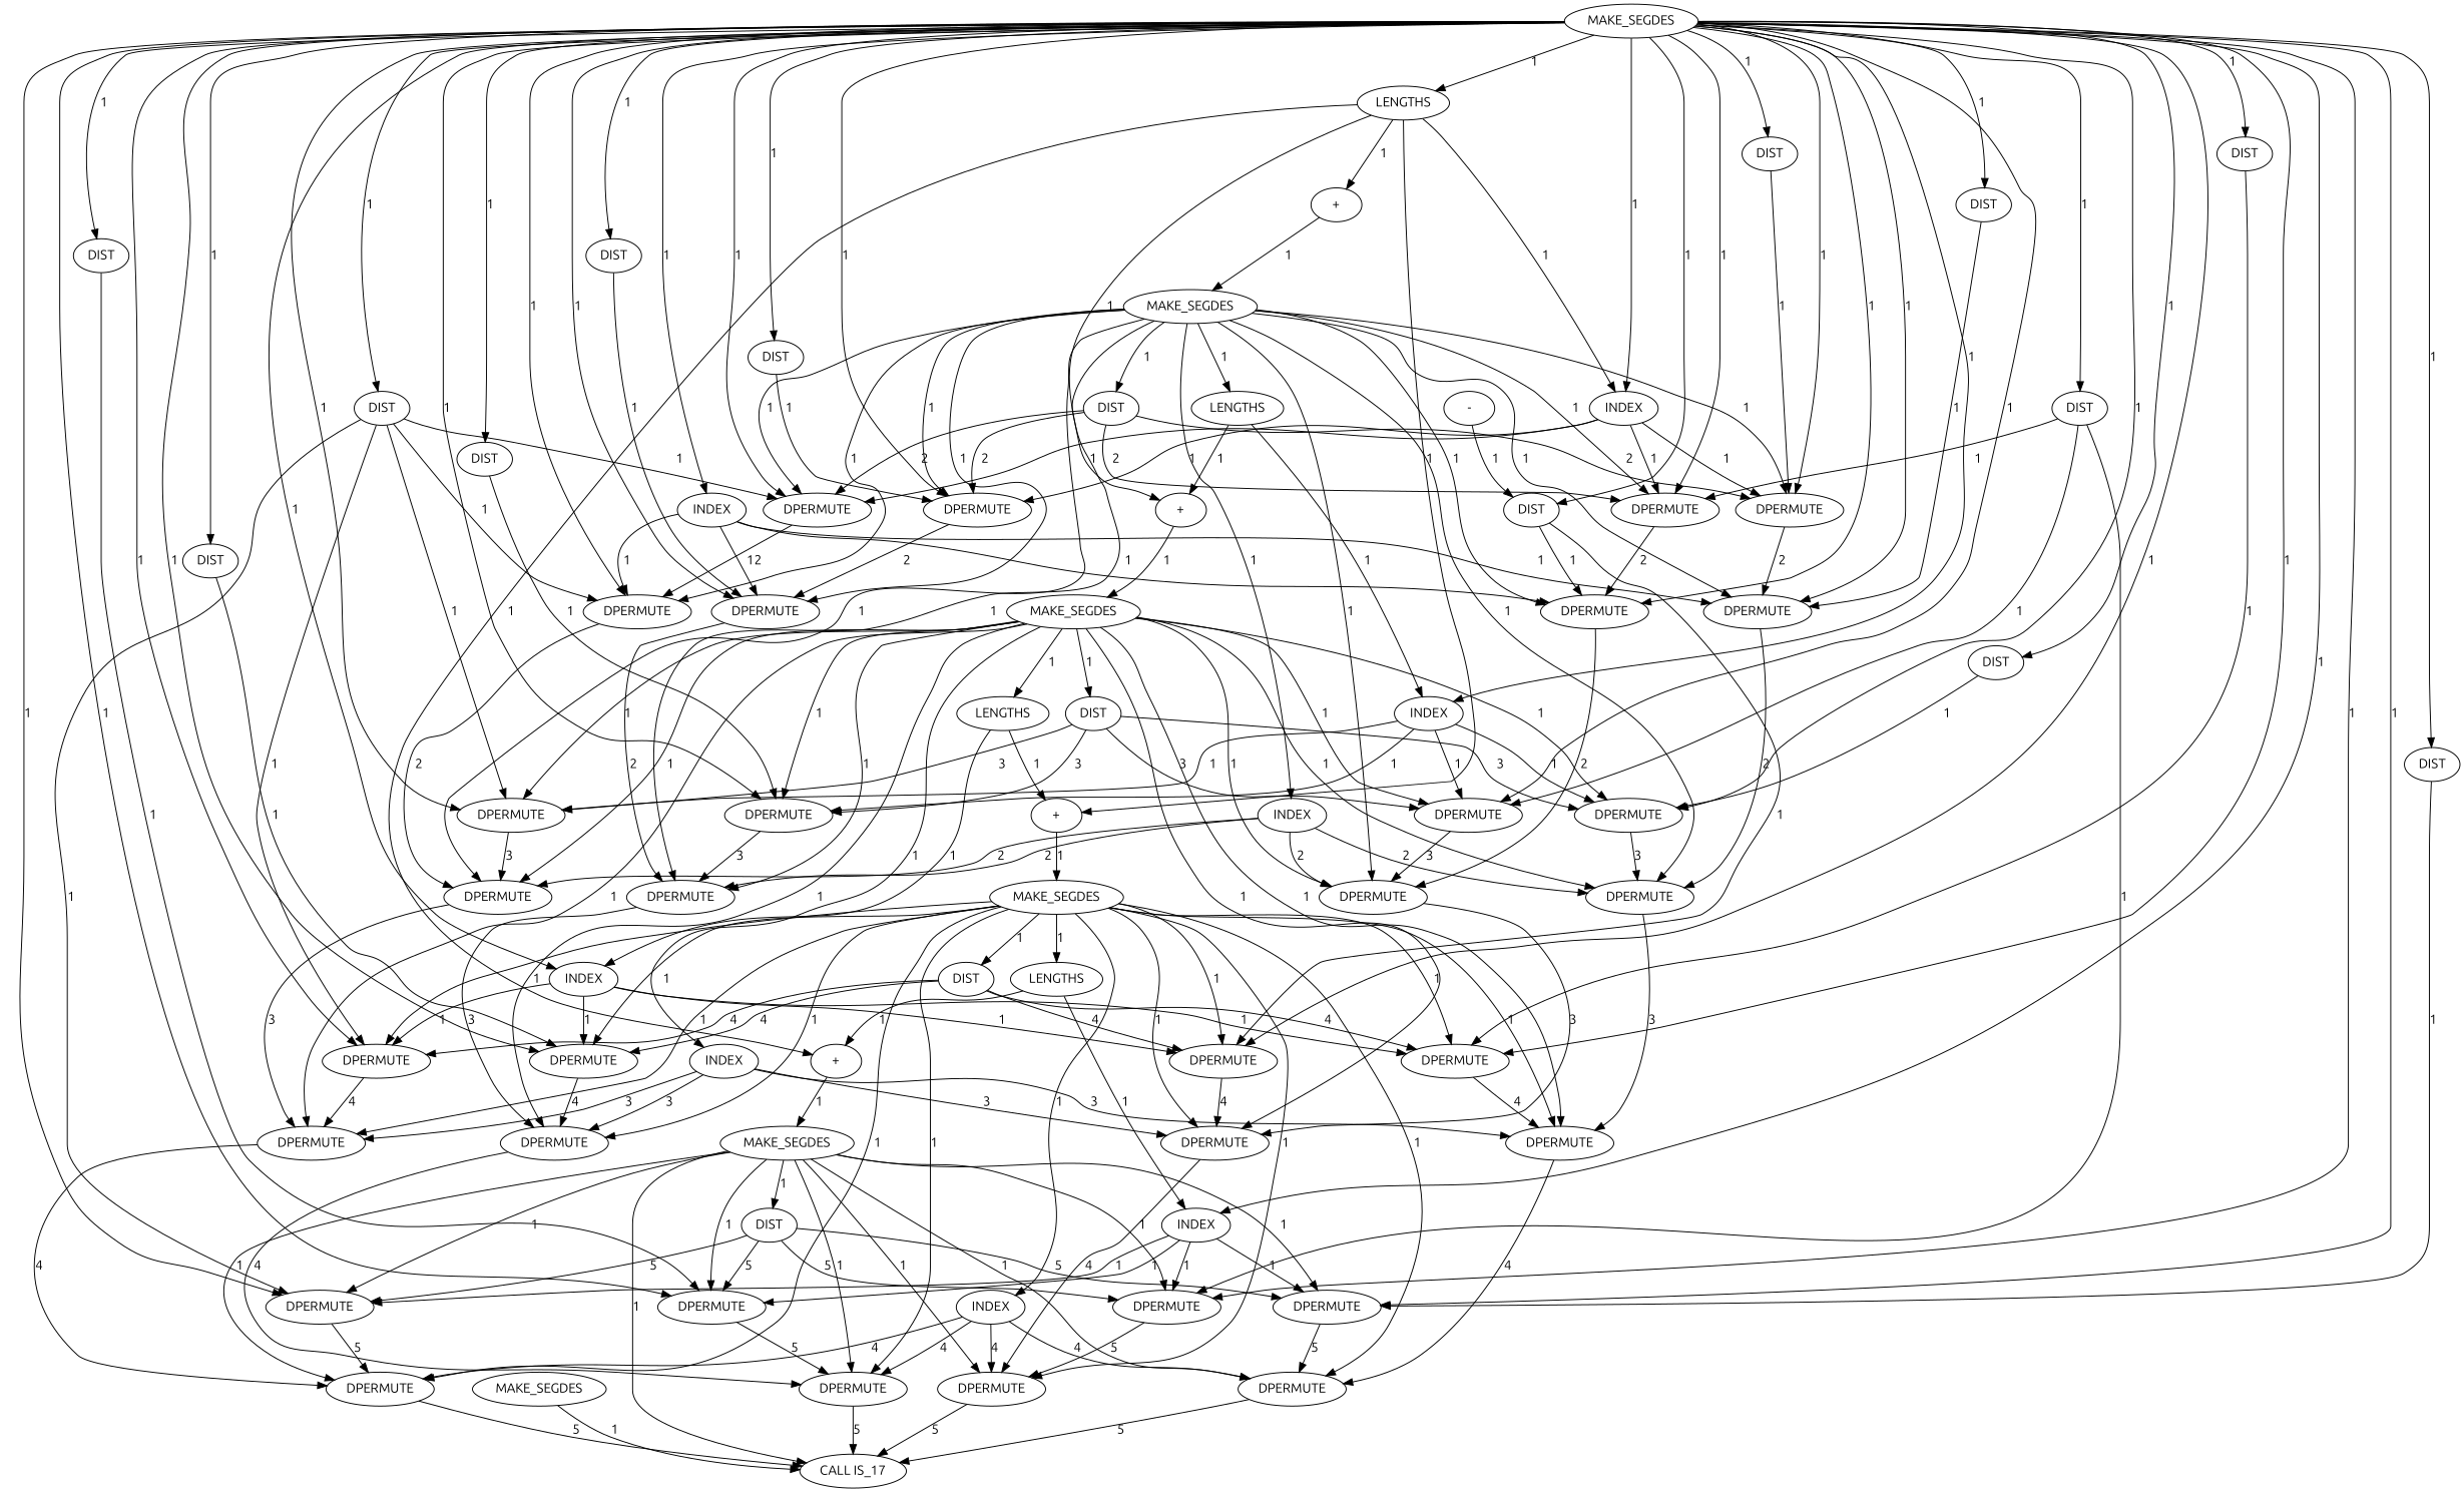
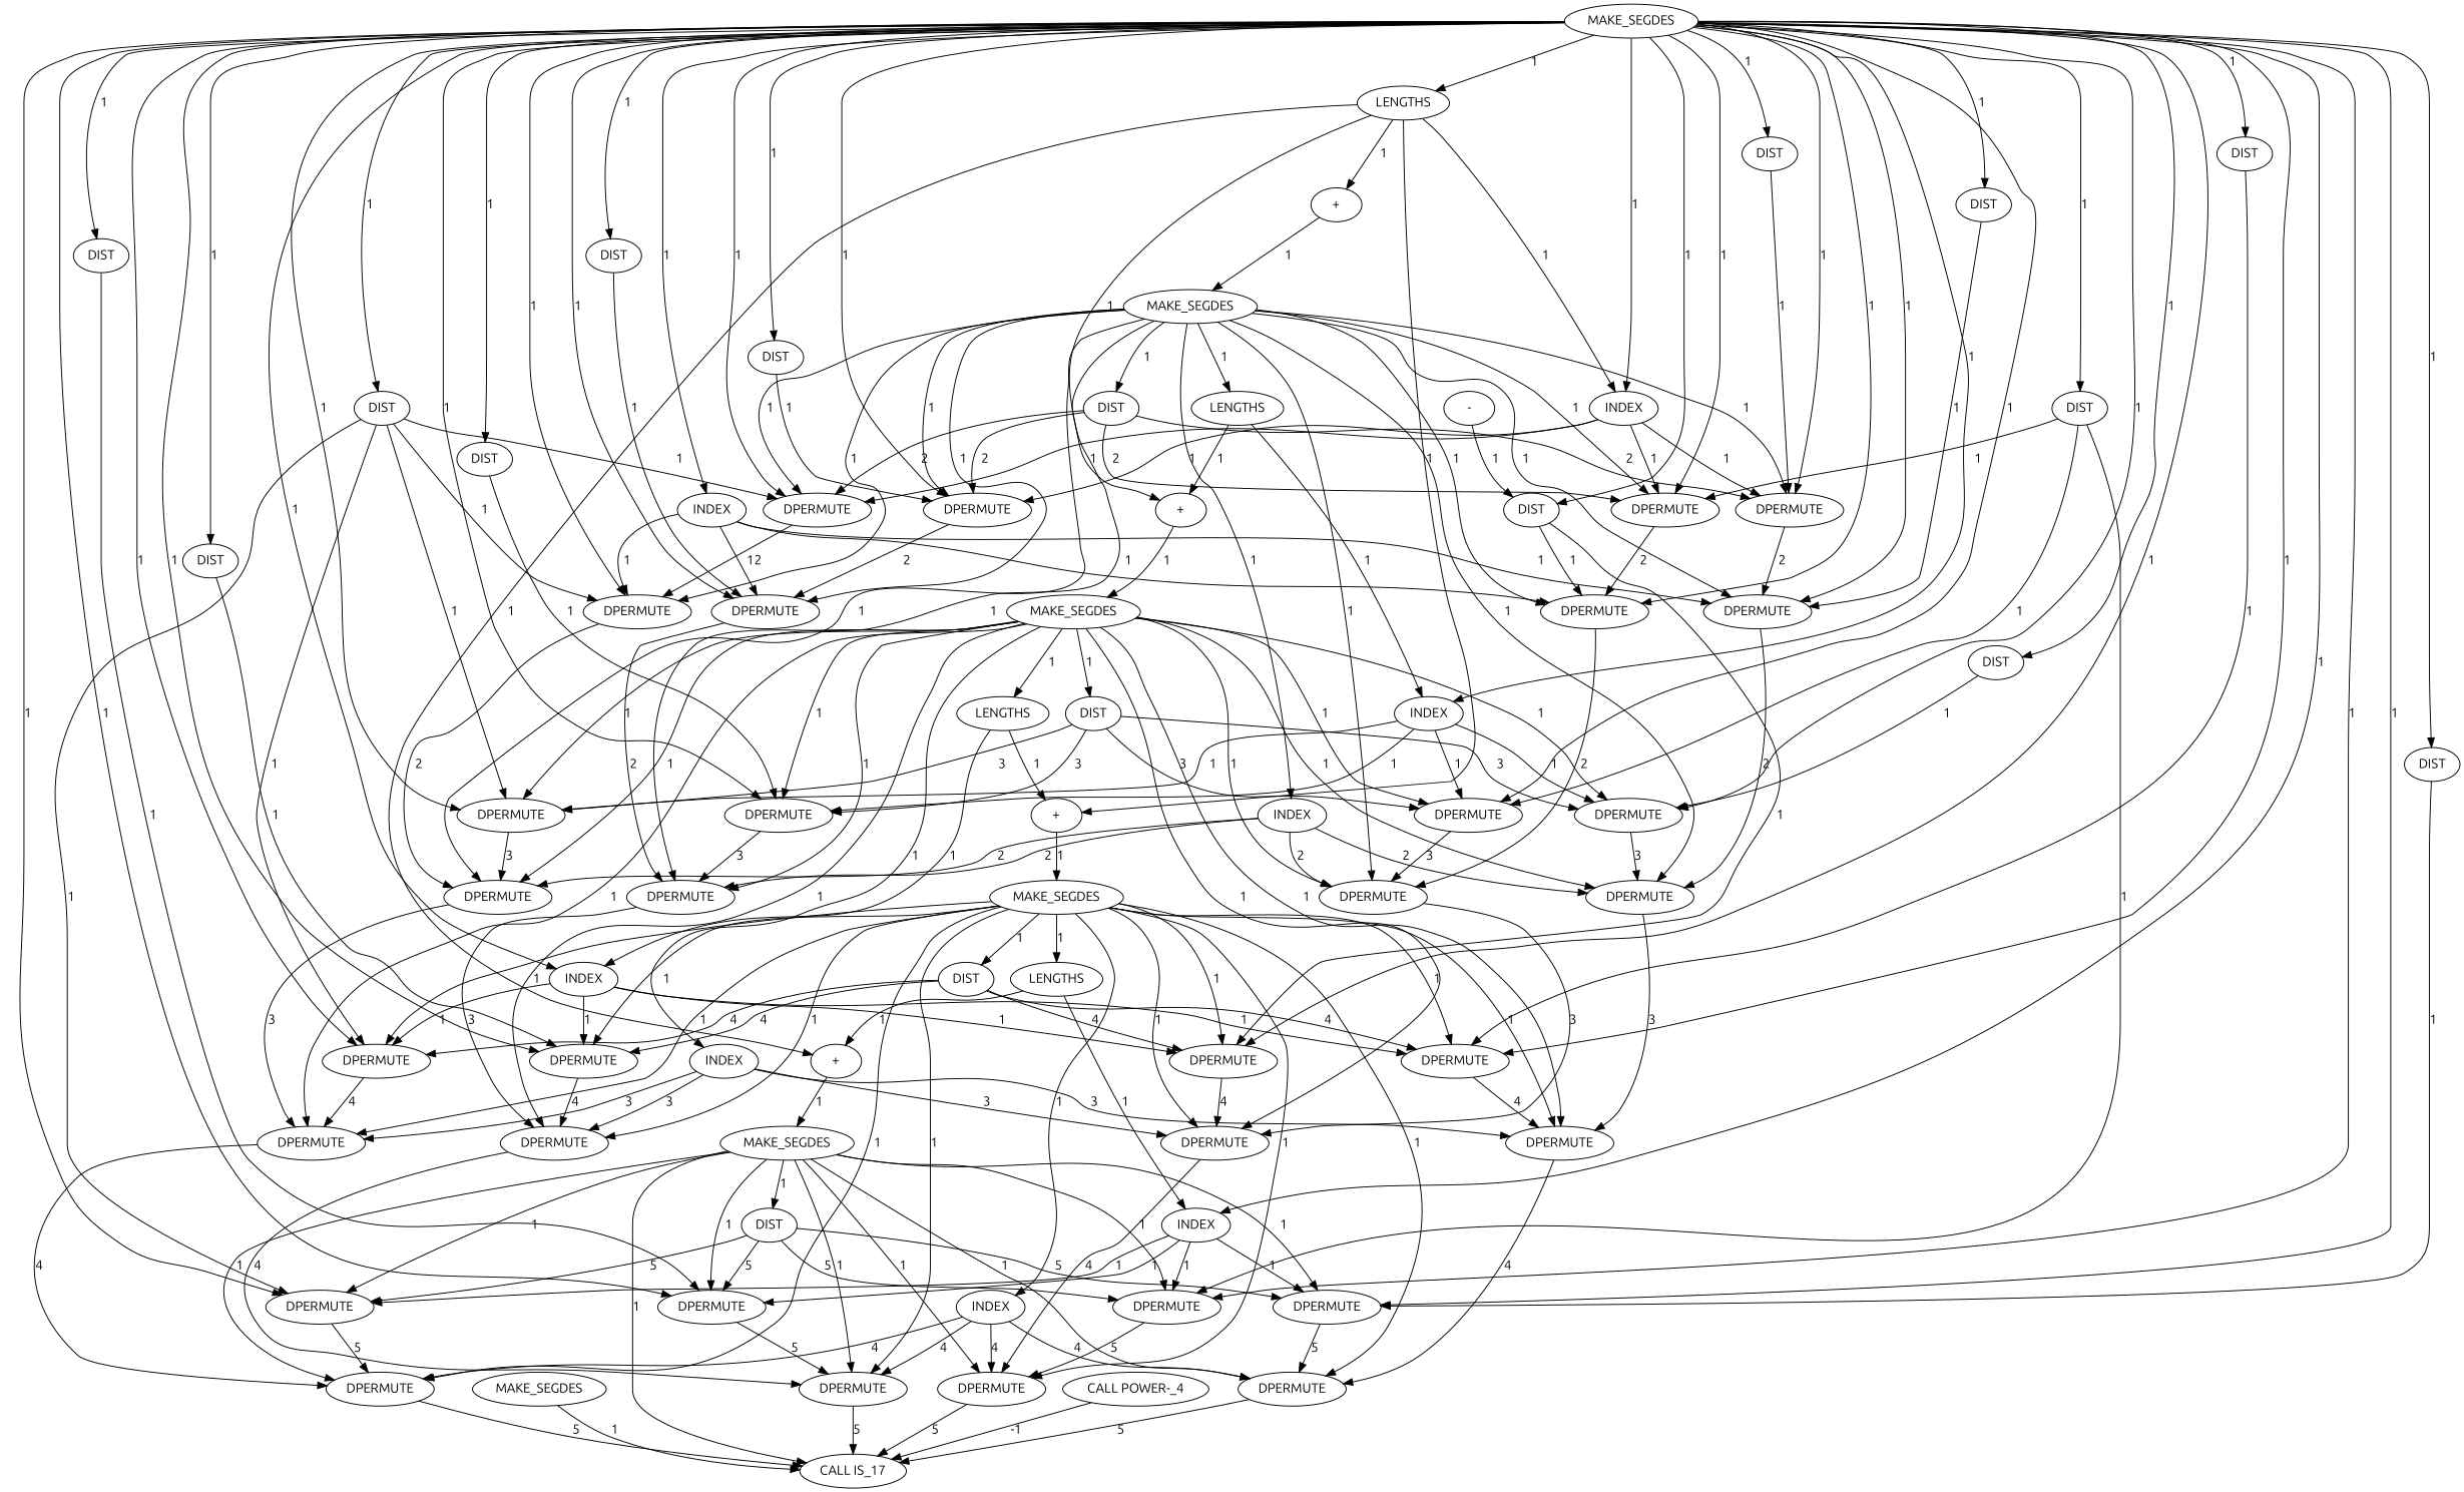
  digraph {
    fontname=Ubuntu
    node [cost=301 fontname=Ubuntu]
    edge [cost=1 fontname=Ubuntu]
    n1 [cost=3182 label=DIST]
    n2 [cost=215 label=DPERMUTE]
    n3 [cost=129 label=DIST]
    n4 [label=DPERMUTE]
    n5 [cost=3526 label=DPERMUTE]
    n6 [label=DPERMUTE]
    n7 [label=DPERMUTE]
    n8 [cost=3440 label=MAKE_SEGDES]
    n9 [label=DPERMUTE]
    n10 [cost=473 label=DPERMUTE]
    n11 [label=DPERMUTE]
    n12 [cost=1419 label=DPERMUTE]
    n13 [cost=3440 label=DPERMUTE]
    n14 [cost=516 label=INDEX]
    n15 [label=DPERMUTE]
    n16 [cost=645 label=DPERMUTE]
    n17 [cost=3913 label=DPERMUTE]
    n18 [cost=344 label=DPERMUTE]
    n19 [label=DPERMUTE]
    n20 [cost=172 label=DIST]
    n21 [cost=86 label=LENGTHS]
    n22 [cost=3913 label=DPERMUTE]
    n23 [cost=14061 label=MAKE_SEGDES]
    n24 [cost=0 label="CALL IS_17"]
    n25 [cost=86 label=MAKE_SEGDES]
    n26 [label=DPERMUTE]
    n27 [cost=3225 label=DPERMUTE]
    n28 [cost=258 label=DPERMUTE]
    n29 [cost=4902 label=DPERMUTE]
    n30 [cost=559 label=INDEX]
    n31 [cost=215 label=LENGTHS]
    n32 [cost=3526 label=DPERMUTE]
    n33 [cost=129 label=DIST]
    n34 [cost=602 label=DPERMUTE]
    n35 [label=DPERMUTE]
    n36 [label=DPERMUTE]
+   n37 [cost=0 label="CALL POWER-_4"]
    n38 [cost=86 label=MAKE_SEGDES]
    n39 [cost=86 label=DIST]
    n40 [cost=129 label=DPERMUTE]
    n41 [cost=215 label=DPERMUTE]
    n42 [cost=3139 label=DPERMUTE]
    n43 [cost=8041 label=DPERMUTE]
    n44 [cost=43 label=DIST]
    n45 [cost=129 label=LENGTHS]
    n46 [cost=3913 label=INDEX]
    n47 [cost=172 label="+"]
    n48 [cost=559 label=INDEX]
    n49 [cost=5590 label=MAKE_SEGDES]
    n50 [cost=43 label=DIST]
    n51 [cost=129 label=DIST]
    n52 [cost=172 label=DIST]
    n53 [cost=172 label=LENGTHS]
    n54 [label=DPERMUTE]
    n55 [cost=1849 label=INDEX]
    n56 [cost=3139 label=DPERMUTE]
    n57 [cost=86 label=DIST]
    n58 [cost=43 label=DIST]
    n59 [cost=430 label=INDEX]
    n60 [cost=172 label=DIST]
    n61 [cost=1548 label=DIST]
    n62 [cost=344 label=INDEX]
    n63 [cost=43 label=DIST]
    n64 [cost=215 label=DPERMUTE]
    n65 [cost=86 label=DIST]
    n66 [cost=3612 label=DPERMUTE]
    n67 [cost=172 label=DIST]
    n68 [cost=688 label="+"]
    n69 [cost=172 label="+"]
    n70 [cost=129 label="+"]
    n71 [cost=172 label=MAKE_SEGDES]
    n72 [cost=387 label=INDEX]
    n73 [cost=3741 label=DIST]
    n74 [cost=645 label="-"]
    n1 -> n2 [label=1]
    n2 -> n28 [cost=4 label=4]
    n3 -> n4 [label=1]
    n3 -> n5 [label=1]
    n4 -> n9 [cost=2 label=2]
    n5 -> n35 [cost=4 label=4]
    n6 -> n7 [cost=4 label=4]
    n7 -> n24 [cost=5 label=5]
    n8 -> n4 [label=1]
    n8 -> n9 [label=1]
    n8 -> n10 [label=1]
    n8 -> n11 [label=1]
    n8 -> n12 [label=1]
    n8 -> n13 [label=1]
    n8 -> n14 [label=1]
    n8 -> n15 [label=1]
    n8 -> n16 [label=1]
    n8 -> n17 [label=1]
    n8 -> n18 [label=1]
    n8 -> n19 [label=1]
    n8 -> n20 [label=1]
    n8 -> n21 [label=1]
    n8 -> n22 [label=1]
    n9 -> n35 [cost=3 label=3]
    n10 -> n16 [cost=2 label=2]
    n11 -> n15 [cost=2 label=2]
    n12 -> n10 [cost=2 label=2]
    n13 -> n4 [cost=2 label=2]
    n14 -> n9 [cost=2 label=2]
    n14 -> n15 [cost=2 label=2]
    n14 -> n16 [cost=2 label=2]
    n14 -> n18 [cost=2 label=2]
    n15 -> n6 [cost=3 label=3]
    n16 -> n34 [cost=3 label=3]
    n17 -> n11 [cost=2 label=2]
    n18 -> n28 [cost=3 label=3]
    n19 -> n22 [cost=2 label=2]
    n20 -> n12 [cost=2 label=2]
    n20 -> n13 [cost=2 label=2]
    n20 -> n17 [cost=2 label=2]
    n20 -> n19 [cost=2 label=2]
    n21 -> n62 [label=1]
    n21 -> n69 [label=1]
    n22 -> n18 [cost=2 label=2]
    n23 -> n24 [label=1]
    n25 -> n2 [label=1]
    n25 -> n5 [label=1]
    n25 -> n6 [label=1]
    n25 -> n7 [label=1]
    n25 -> n26 [label=1]
    n25 -> n27 [label=1]
    n25 -> n28 [label=1]
    n25 -> n29 [label=1]
    n25 -> n30 [label=1]
    n25 -> n31 [label=1]
    n25 -> n32 [label=1]
    n25 -> n33 [label=1]
    n25 -> n34 [label=1]
    n25 -> n35 [label=1]
    n25 -> n36 [label=1]
    n26 -> n24 [cost=5 label=5]
    n27 -> n6 [cost=4 label=4]
    n28 -> n26 [cost=4 label=4]
    n29 -> n24 [cost=5 label=5]
    n30 -> n7 [cost=4 label=4]
    n30 -> n26 [cost=4 label=4]
    n30 -> n29 [cost=4 label=4]
    n30 -> n36 [cost=4 label=4]
    n31 -> n48 [label=1]
    n31 -> n70 [label=1]
    n32 -> n34 [cost=4 label=4]
    n33 -> n2 [cost=4 label=4]
    n33 -> n5 [cost=4 label=4]
    n33 -> n27 [cost=4 label=4]
    n33 -> n32 [cost=4 label=4]
    n34 -> n29 [cost=4 label=4]
    n35 -> n36 [cost=4 label=4]
    n36 -> n24 [cost=5 label=5]
+   n37 -> n24 [cost=-1 label=-1]
    n38 -> n7 [label=1]
    n38 -> n24 [label=1]
    n38 -> n26 [label=1]
    n38 -> n29 [label=1]
    n38 -> n36 [label=1]
    n38 -> n39 [label=1]
    n38 -> n40 [label=1]
    n38 -> n41 [label=1]
    n38 -> n42 [label=1]
    n38 -> n43 [label=1]
    n39 -> n40 [cost=5 label=5]
    n39 -> n41 [cost=5 label=5]
    n39 -> n42 [cost=5 label=5]
    n39 -> n43 [cost=5 label=5]
    n40 -> n7 [cost=5 label=5]
    n41 -> n29 [cost=5 label=5]
    n42 -> n36 [cost=5 label=5]
    n43 -> n26 [cost=5 label=5]
    n44 -> n19 [label=1]
    n45 -> n46 [label=1]
    n45 -> n47 [label=1]
    n46 -> n2 [label=1]
    n46 -> n5 [label=1]
    n46 -> n27 [label=1]
    n46 -> n32 [label=1]
    n47 -> n25 [label=1]
    n48 -> n40 [label=1]
    n48 -> n41 [label=1]
    n48 -> n42 [label=1]
    n48 -> n43 [label=1]
    n49 -> n1 [label=1]
    n49 -> n2 [label=1]
    n49 -> n3 [label=1]
    n49 -> n4 [label=1]
    n49 -> n5 [label=1]
    n49 -> n10 [label=1]
    n49 -> n11 [label=1]
    n49 -> n12 [label=1]
    n49 -> n13 [label=1]
    n49 -> n17 [label=1]
    n49 -> n19 [label=1]
    n49 -> n22 [label=1]
    n49 -> n27 [label=1]
    n49 -> n32 [label=1]
    n49 -> n40 [label=1]
    n49 -> n41 [label=1]
    n49 -> n42 [label=1]
    n49 -> n43 [label=1]
    n49 -> n44 [label=1]
    n49 -> n46 [label=1]
    n49 -> n48 [label=1]
    n49 -> n50 [label=1]
    n49 -> n51 [label=1]
    n49 -> n52 [label=1]
    n49 -> n53 [label=1]
    n49 -> n54 [label=1]
    n49 -> n55 [label=1]
    n49 -> n56 [label=1]
    n49 -> n57 [label=1]
    n49 -> n58 [label=1]
    n49 -> n59 [label=1]
    n49 -> n60 [label=1]
    n49 -> n61 [label=1]
    n49 -> n62 [label=1]
    n49 -> n63 [label=1]
    n49 -> n64 [label=1]
    n49 -> n65 [label=1]
    n49 -> n66 [label=1]
    n49 -> n67 [label=1]
    n50 -> n13 [label=1]
    n50 -> n42 [label=1]
    n50 -> n56 [label=1]
    n51 -> n43 [label=1]
    n52 -> n22 [label=1]
    n53 -> n47 [label=1]
    n53 -> n59 [label=1]
    n53 -> n68 [label=1]
    n53 -> n69 [label=1]
    n53 -> n70 [label=1]
    n54 -> n16 [cost=3 label=3]
    n55 -> n4 [label=1]
    n55 -> n10 [label=1]
    n55 -> n11 [label=1]
    n55 -> n22 [label=1]
    n56 -> n9 [cost=3 label=3]
    n57 -> n41 [label=1]
    n58 -> n12 [label=1]
    n59 -> n12 [label=1]
    n59 -> n13 [label=1]
    n59 -> n17 [label=1]
    n59 -> n19 [label=1]
    n60 -> n11 [label=1]
    n60 -> n17 [label=1]
    n60 -> n27 [label=1]
    n60 -> n40 [label=1]
    n60 -> n66 [label=1]
    n61 -> n10 [label=1]
    n62 -> n54 [label=1]
    n62 -> n56 [label=1]
    n62 -> n64 [label=1]
    n62 -> n66 [label=1]
    n63 -> n54 [label=1]
    n64 -> n18 [cost=3 label=3]
    n65 -> n32 [label=1]
    n66 -> n15 [cost=3 label=3]
    n67 -> n64 [label=1]
    n68 -> n8 [label=1]
    n69 -> n71 [label=1]
    n70 -> n38 [label=1]
    n71 -> n6 [label=1]
    n71 -> n9 [label=1]
    n71 -> n15 [label=1]
    n71 -> n16 [label=1]
    n71 -> n18 [label=1]
    n71 -> n28 [label=1]
    n71 -> n34 [label=1]
    n71 -> n35 [label=1]
    n71 -> n45 [label=1]
    n71 -> n54 [label=1]
    n71 -> n56 [label=1]
    n71 -> n64 [label=1]
    n71 -> n66 [label=1]
    n71 -> n72 [label=1]
    n71 -> n73 [label=1]
    n72 -> n6 [cost=3 label=3]
    n72 -> n28 [cost=3 label=3]
    n72 -> n34 [cost=3 label=3]
    n72 -> n35 [cost=3 label=3]
    n73 -> n54 [cost=3 label=3]
    n73 -> n56 [cost=3 label=3]
    n73 -> n64 [cost=3 label=3]
    n73 -> n66 [cost=3 label=3]
    n74 -> n3 [label=1]
  }
